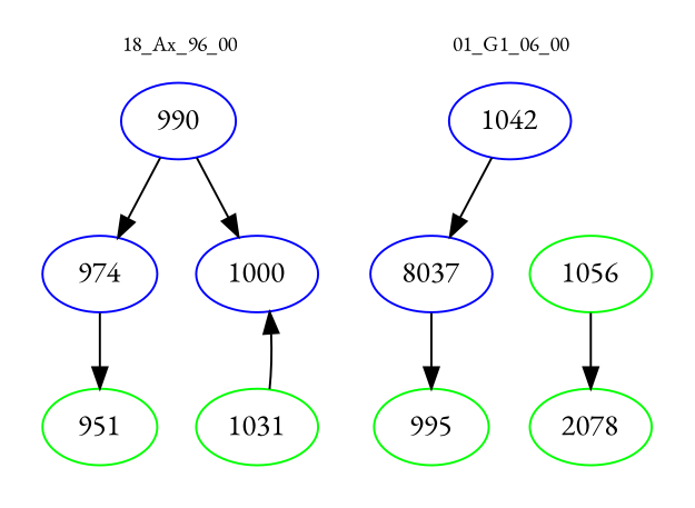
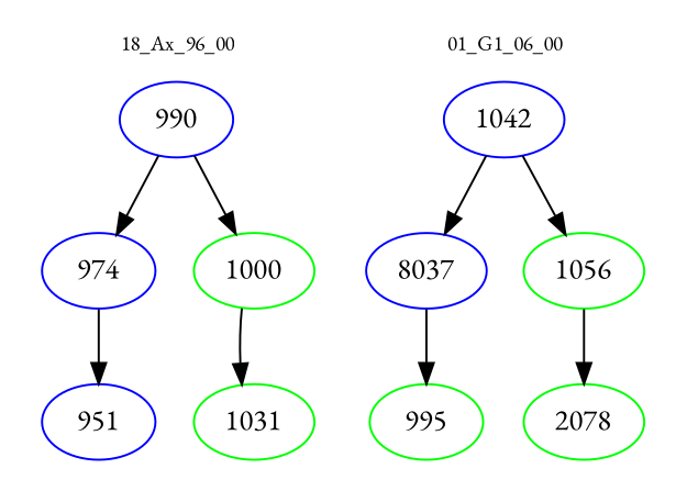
  digraph {
    fontname="EB Garamond"
    node [color=blue fontname="EB Garamond"]
    edge [color=black fontname="EB Garamond"]
    n1 [label=990]
    n2 [label=974]
-   n3 [label=1000]
-   n4 [color=green label=951]
+   n3 [color=green label=1000]
+   n4 [label=951]
    n5 [color=green label=1031]
    n6 [label=1042]
    n7 [label=8037]
    n8 [color=green label=1056]
    n9 [color=green label=995]
    n10 [color=green label=2078]
    subgraph cluster_1 {
      color=white
      fontsize=10
      label="18_Ax_96_00"
      n1
      n2
      n3
      n4
      n5
    }
    subgraph cluster_2 {
      color=white
      fontsize=10
      label="01_G1_06_00"
      n6
      n7
      n8
      n9
      n10
    }
    n1 -> n2
    n1 -> n3
    n2 -> n4
-   n5 -> n3
+   n3 -> n5
    n6 -> n7
+   n6 -> n8
    n7 -> n9
    n8 -> n10
  }
